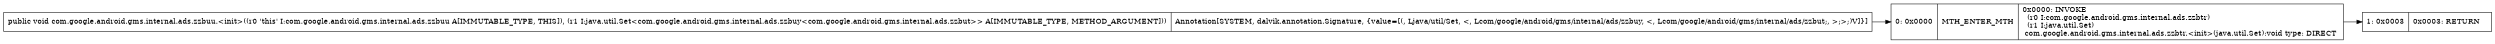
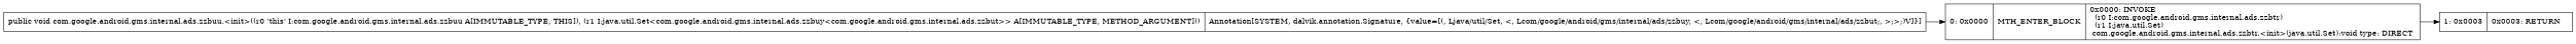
  digraph {
    rankdir=LR
    node [shape=record]
-   n1 [label="{0\:\ 0x0000|MTH_ENTER_MTH\l|0x0000: INVOKE  \l  (r0 I:com.google.android.gms.internal.ads.zzbtr)\l  (r1 I:java.util.Set)\l com.google.android.gms.internal.ads.zzbtr.\<init\>(java.util.Set):void type: DIRECT \l}"]
+   n1 [label="{0\:\ 0x0000|MTH_ENTER_BLOCK\l|0x0000: INVOKE  \l  (r0 I:com.google.android.gms.internal.ads.zzbtr)\l  (r1 I:java.util.Set)\l com.google.android.gms.internal.ads.zzbtr.\<init\>(java.util.Set):void type: DIRECT \l}"]
    n2 [label="{1\:\ 0x0003|0x0003: RETURN   \l}"]
    n3 [label="{public void com.google.android.gms.internal.ads.zzbuu.\<init\>((r0 'this' I:com.google.android.gms.internal.ads.zzbuu A[IMMUTABLE_TYPE, THIS]), (r1 I:java.util.Set\<com.google.android.gms.internal.ads.zzbuy\<com.google.android.gms.internal.ads.zzbut\>\> A[IMMUTABLE_TYPE, METHOD_ARGUMENT]))  | Annotation[SYSTEM, dalvik.annotation.Signature, \{value=[(, Ljava\/util\/Set, \<, Lcom\/google\/android\/gms\/internal\/ads\/zzbuy, \<, Lcom\/google\/android\/gms\/internal\/ads\/zzbut;, \>;\>;)V]\}]\l}"]
    n1 -> n2
    n3 -> n1
  }
